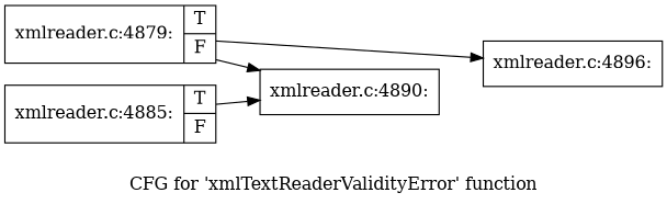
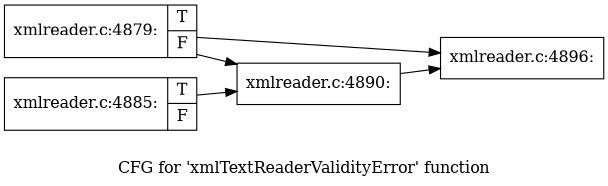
  digraph {
    label="CFG for 'xmlTextReaderValidityError' function"
    rankdir=LR
    node [shape=record]
    n1 [label="{xmlreader.c:4879:|{<s0>T|<s1>F}}"]
    n2 [label="{xmlreader.c:4896:}"]
    n3 [label="{xmlreader.c:4890:}"]
    n4 [label="{xmlreader.c:4885:|{<s0>T|<s1>F}}"]
    n1 -> n2
    n1 -> n3
+   n3 -> n2
    n4 -> n3
  }
